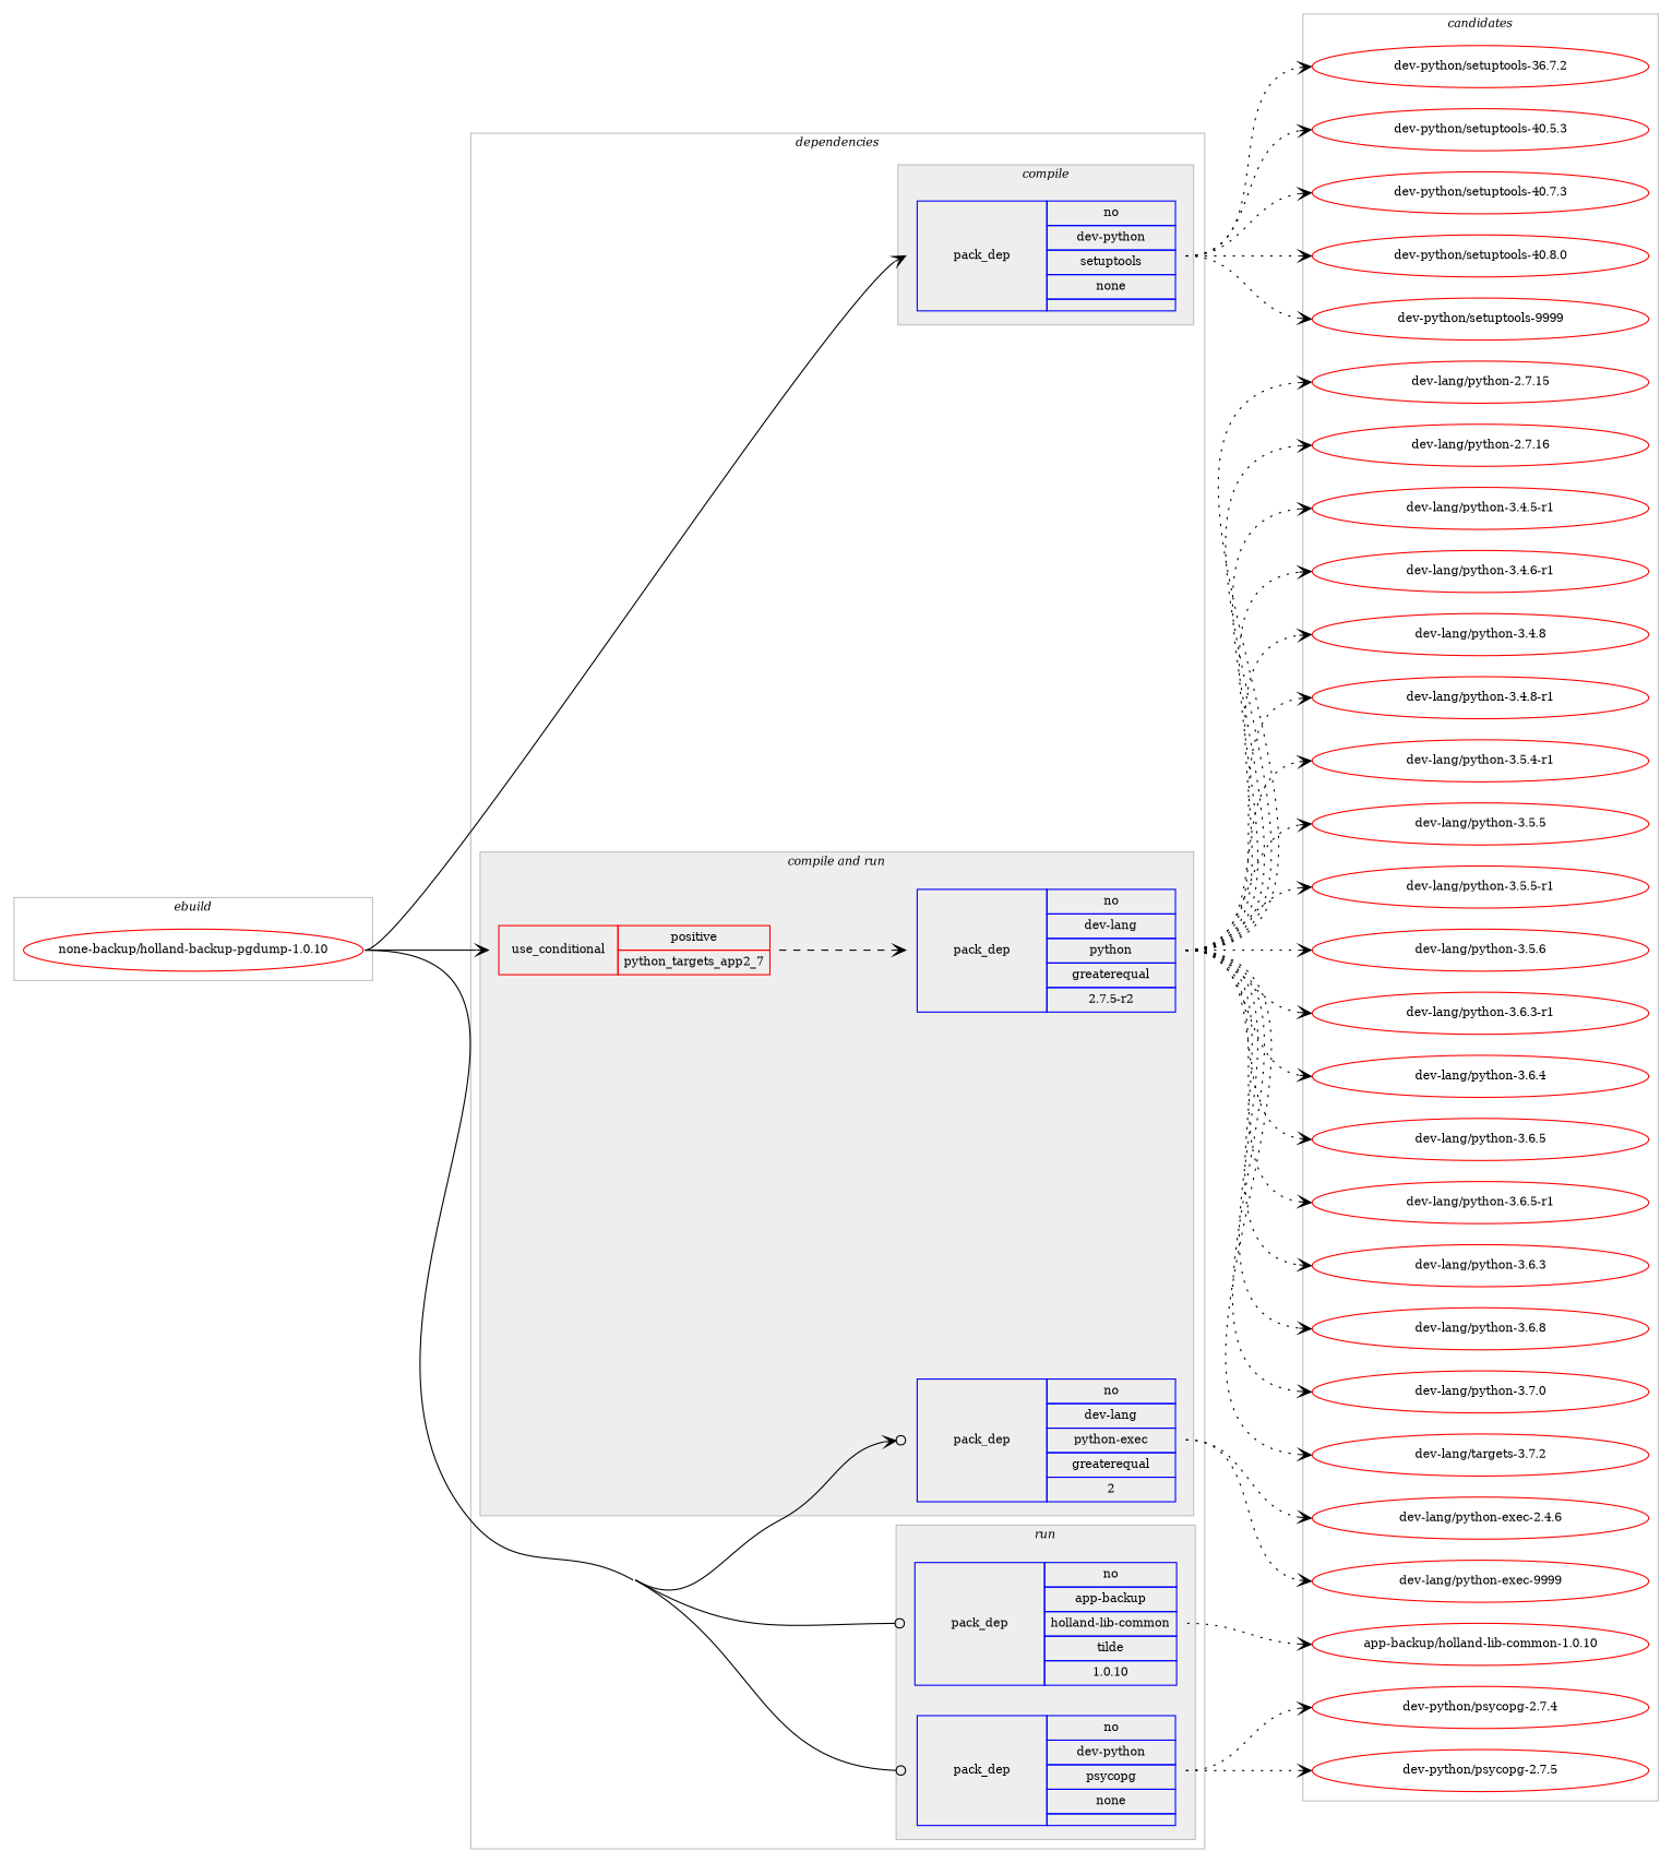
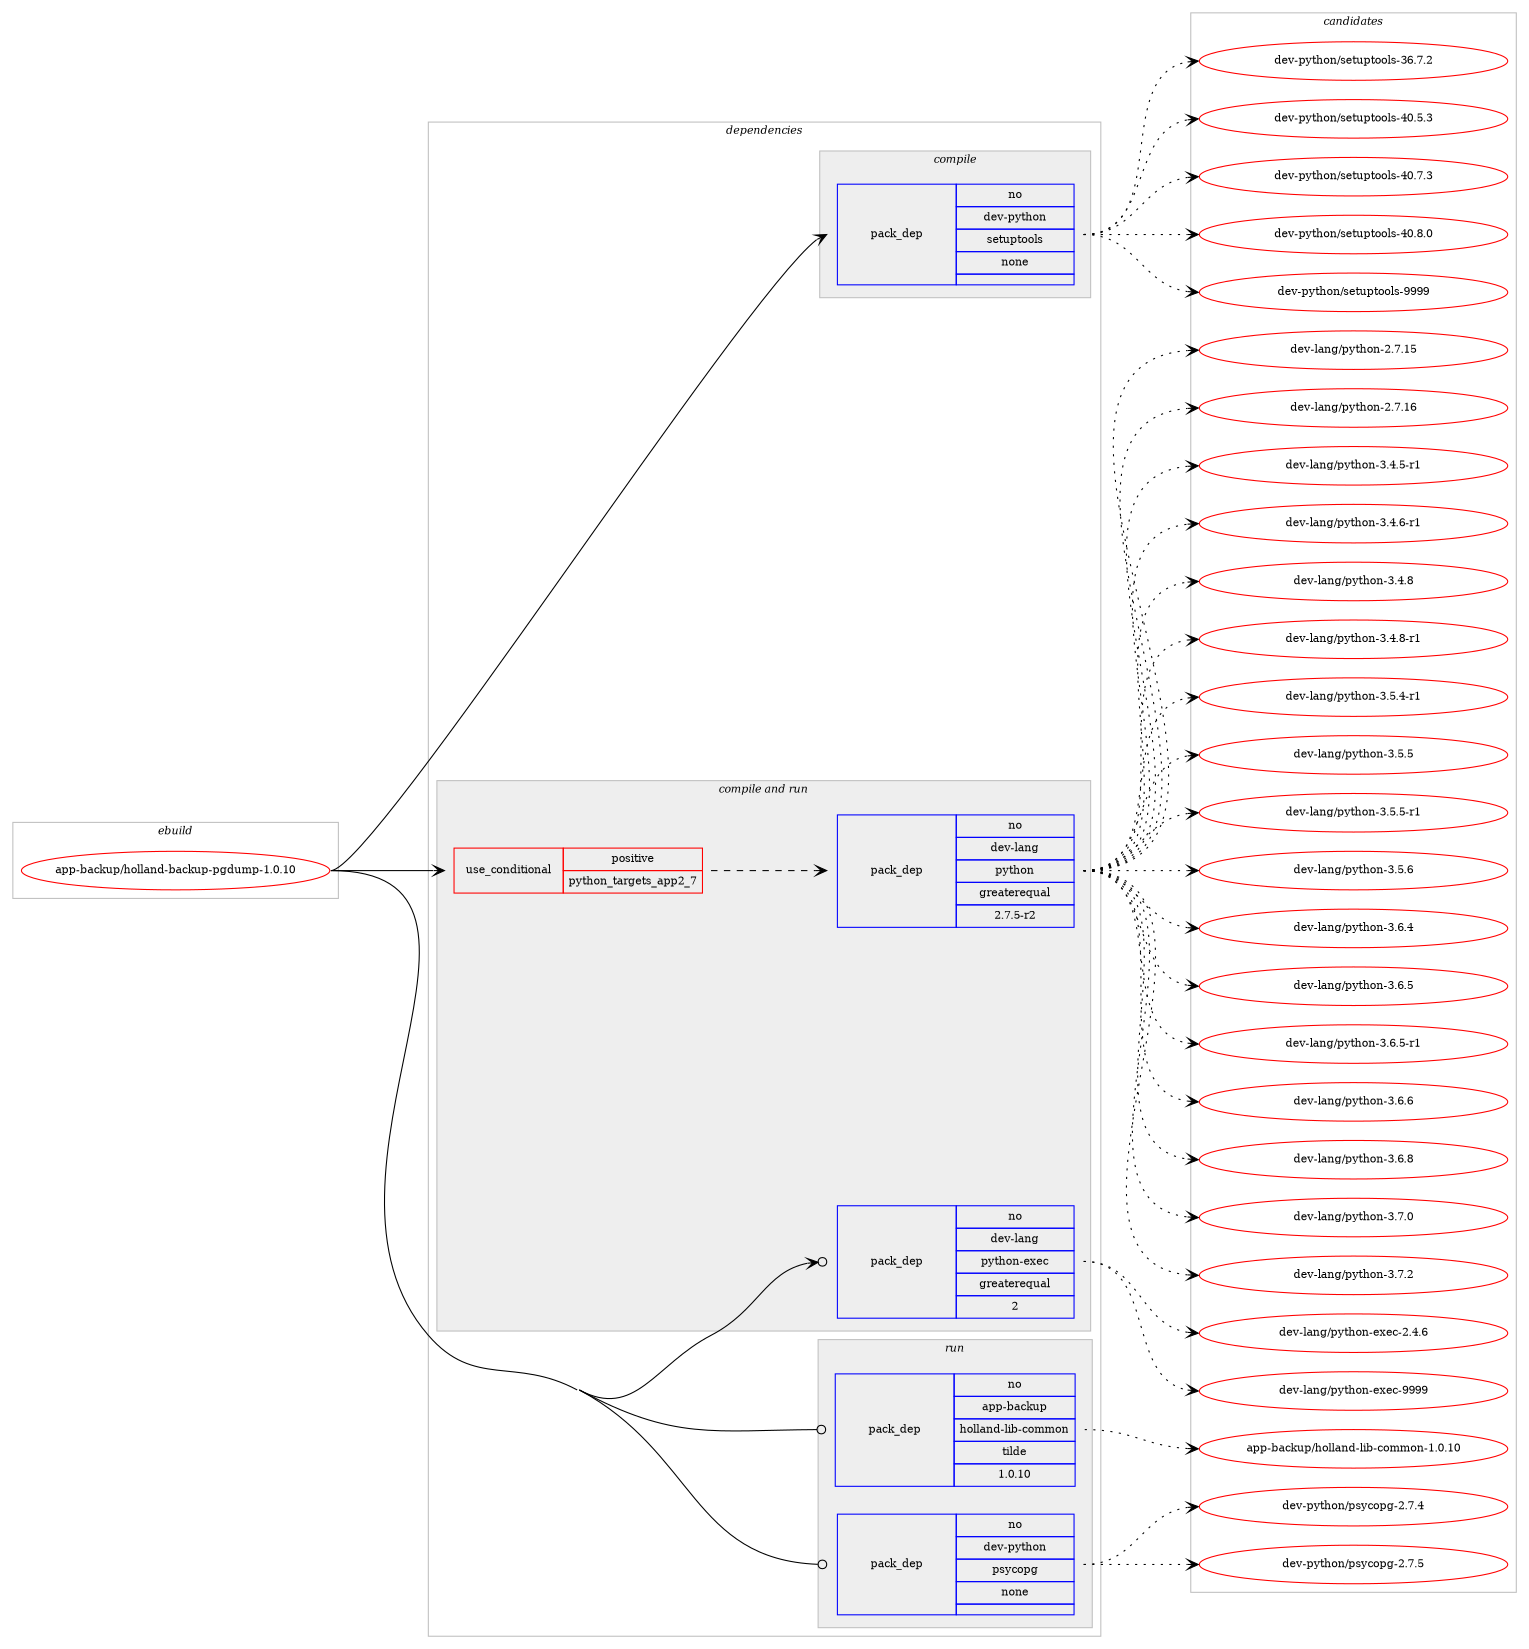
  digraph {
    compound=true
    concentrate=true
    fontname="DejaVu Serif"
    fontsize=10
    newrank=true
    rankdir=LR
    ranksep=1.5
    node [color=red fontname="DejaVu Serif" fontsize=10]
    edge [arrowhead=vee fontname="DejaVu Serif" headport=w style=dotted tailport=e weight=100]
-   n1 [label="none-backup/holland-backup-pgdump-1.0.10" width=4]
+   n1 [label="app-backup/holland-backup-pgdump-1.0.10" width=4]
    n2 [color=blue label=<<TABLE BORDER="0" CELLBORDER="1" CELLSPACING="0" CELLPADDING="4" WIDTH="220"><TR><TD ROWSPAN="6" CELLPADDING="30">pack_dep</TD></TR><TR><TD WIDTH="110">no</TD></TR><TR><TD>dev-python</TD></TR><TR><TD>setuptools</TD></TR><TR><TD>none</TD></TR><TR><TD></TD></TR></TABLE>> shape=none]
    n3 [color=blue label=<<TABLE BORDER="0" CELLBORDER="1" CELLSPACING="0" CELLPADDING="4" WIDTH="220"><TR><TD ROWSPAN="6" CELLPADDING="30">pack_dep</TD></TR><TR><TD WIDTH="110">no</TD></TR><TR><TD>dev-lang</TD></TR><TR><TD>python</TD></TR><TR><TD>greaterequal</TD></TR><TR><TD>2.7.5-r2</TD></TR></TABLE>> shape=none]
    n4 [label=<<TABLE BORDER="0" CELLBORDER="1" CELLSPACING="0" CELLPADDING="4"><TR><TD ROWSPAN="3" CELLPADDING="10">use_conditional</TD></TR><TR><TD>positive</TD></TR><TR><TD>python_targets_app2_7</TD></TR></TABLE>> shape=none]
    n5 [color=blue label=<<TABLE BORDER="0" CELLBORDER="1" CELLSPACING="0" CELLPADDING="4" WIDTH="220"><TR><TD ROWSPAN="6" CELLPADDING="30">pack_dep</TD></TR><TR><TD WIDTH="110">no</TD></TR><TR><TD>dev-lang</TD></TR><TR><TD>python-exec</TD></TR><TR><TD>greaterequal</TD></TR><TR><TD>2</TD></TR></TABLE>> shape=none]
    n6 [color=blue label=<<TABLE BORDER="0" CELLBORDER="1" CELLSPACING="0" CELLPADDING="4" WIDTH="220"><TR><TD ROWSPAN="6" CELLPADDING="30">pack_dep</TD></TR><TR><TD WIDTH="110">no</TD></TR><TR><TD>app-backup</TD></TR><TR><TD>holland-lib-common</TD></TR><TR><TD>tilde</TD></TR><TR><TD>1.0.10</TD></TR></TABLE>> shape=none]
    n7 [color=blue label=<<TABLE BORDER="0" CELLBORDER="1" CELLSPACING="0" CELLPADDING="4" WIDTH="220"><TR><TD ROWSPAN="6" CELLPADDING="30">pack_dep</TD></TR><TR><TD WIDTH="110">no</TD></TR><TR><TD>dev-python</TD></TR><TR><TD>psycopg</TD></TR><TR><TD>none</TD></TR><TR><TD></TD></TR></TABLE>> shape=none]
    n8 [label="dev-python/setuptools-36.7.2" width=4]
    n9 [label="dev-python/setuptools-40.5.3" width=4]
    n10 [label="dev-python/setuptools-40.7.3" width=4]
    n11 [label="dev-python/setuptools-40.8.0" width=4]
    n12 [label="dev-python/setuptools-9999" width=4]
    n13 [label="dev-lang/python-2.7.15" width=4]
    n14 [label="dev-lang/python-2.7.16" width=4]
    n15 [label="dev-lang/python-3.4.5-r1" width=4]
    n16 [label="dev-lang/python-3.4.6-r1" width=4]
    n17 [label="dev-lang/python-3.4.8" width=4]
    n18 [label="dev-lang/python-3.4.8-r1" width=4]
    n19 [label="dev-lang/python-3.5.4-r1" width=4]
    n20 [label="dev-lang/python-3.5.5" width=4]
    n21 [label="dev-lang/python-3.5.5-r1" width=4]
    n22 [label="dev-lang/python-3.5.6" width=4]
-   n23 [label="dev-lang/python-3.6.3-r1" width=4]
    n24 [label="dev-lang/python-3.6.4" width=4]
    n25 [label="dev-lang/python-3.6.5" width=4]
    n26 [label="dev-lang/python-3.6.5-r1" width=4]
-   n27 [label="dev-lang/python-3.6.3" width=4]
+   n27 [label="dev-lang/python-3.6.6" width=4]
    n28 [label="dev-lang/python-3.6.8" width=4]
    n29 [label="dev-lang/python-3.7.0" width=4]
-   n30 [label="dev-lang/targets-3.7.2" width=4]
+   n30 [label="dev-lang/python-3.7.2" width=4]
    n31 [label="dev-lang/python-exec-2.4.6" width=4]
    n32 [label="dev-lang/python-exec-9999" width=4]
    n33 [label="app-backup/holland-lib-common-1.0.10" width=4]
    n34 [label="dev-python/psycopg-2.7.4" width=4]
    n35 [label="dev-python/psycopg-2.7.5" width=4]
    subgraph cluster_1 {
      color=gray
      label=<<i>ebuild</i>>
      rank=same
      n1
    }
    subgraph cluster_2 {
      color=gray
      label=<<i>dependencies</i>>
      subgraph cluster_3 {
        color=gray
        fillcolor="#eeeeee"
        label=<<i>compile</i>>
        style=filled
        subgraph sub_4 {
          color=gray
          fillcolor="#eeeeee"
          label=<<i>compile</i>>
          style=filled
          n2
        }
      }
      subgraph cluster_5 {
        color=gray
        fillcolor="#eeeeee"
        label=<<i>compile and run</i>>
        style=filled
        subgraph sub_6 {
          color=gray
          fillcolor="#eeeeee"
          label=<<i>compile and run</i>>
          style=filled
          n4
          subgraph sub_7 {
            color=gray
            fillcolor="#eeeeee"
            label=<<i>compile and run</i>>
            style=filled
            n3
          }
        }
        subgraph sub_8 {
          color=gray
          fillcolor="#eeeeee"
          label=<<i>compile and run</i>>
          style=filled
          n5
        }
      }
      subgraph cluster_9 {
        color=gray
        fillcolor="#eeeeee"
        label=<<i>run</i>>
        style=filled
        subgraph sub_10 {
          color=gray
          fillcolor="#eeeeee"
          label=<<i>run</i>>
          style=filled
          n6
        }
        subgraph sub_11 {
          color=gray
          fillcolor="#eeeeee"
          label=<<i>run</i>>
          style=filled
          n7
        }
      }
    }
    subgraph cluster_12 {
      color=gray
      label=<<i>candidates</i>>
      rank=same
      subgraph sub_13 {
        color=black
        label=<<i>candidates</i>>
        nodesep=1
        rank=same
        n8
        n9
        n10
        n11
        n12
      }
      subgraph sub_14 {
        color=black
        label=<<i>candidates</i>>
        nodesep=1
        rank=same
        n13
        n14
        n15
        n16
        n17
        n18
        n19
        n20
        n21
        n22
-       n23
        n24
        n25
        n26
        n27
        n28
        n29
        n30
      }
      subgraph sub_15 {
        color=black
        label=<<i>candidates</i>>
        nodesep=1
        rank=same
        n31
        n32
      }
      subgraph sub_16 {
        color=black
        label=<<i>candidates</i>>
        nodesep=1
        rank=same
        n33
      }
      subgraph sub_17 {
        color=black
        label=<<i>candidates</i>>
        nodesep=1
        rank=same
        n34
        n35
      }
    }
    n1 -> n2 [style=solid weight=20]
    n1 -> n4 [style=solid weight=20]
    n1 -> n5 [arrowhead=odotvee style=solid weight=20]
    n1 -> n6 [arrowhead=odot style=solid weight=20]
    n1 -> n7 [arrowhead=odot style=solid weight=20]
    n2 -> n8
    n2 -> n9
    n2 -> n10
    n2 -> n11
    n2 -> n12
    n3 -> n13
    n3 -> n14
    n3 -> n15
    n3 -> n16
    n3 -> n17
    n3 -> n18
    n3 -> n19
    n3 -> n20
    n3 -> n21
    n3 -> n22
-   n3 -> n23
    n3 -> n24
    n3 -> n25
    n3 -> n26
    n3 -> n27
    n3 -> n28
    n3 -> n29
    n3 -> n30
    n4 -> n3 [style=dashed weight=20]
    n5 -> n31
    n5 -> n32
    n6 -> n33
    n7 -> n34
    n7 -> n35
  }
